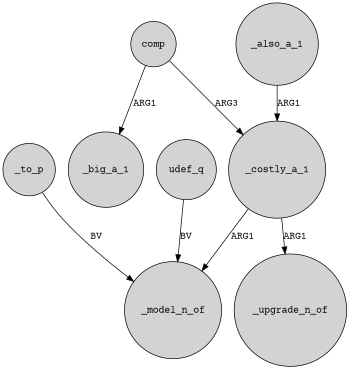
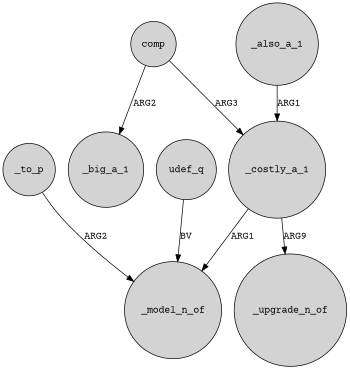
  digraph {
    fontname="Courier Prime"
    node [fontname="Courier Prime" shape=circle style=filled]
    edge [fontname="Courier Prime"]
    _to_p
    _model_n_of
    comp
    _big_a_1
    _costly_a_1
    _upgrade_n_of
    udef_q
    _also_a_1
-   _to_p -> _model_n_of [label=BV]
-   comp -> _big_a_1 [label=ARG1]
+   _to_p -> _model_n_of [label=ARG2]
+   comp -> _big_a_1 [label=ARG2]
    comp -> _costly_a_1 [label=ARG3]
    _costly_a_1 -> _model_n_of [label=ARG1]
-   _costly_a_1 -> _upgrade_n_of [label=ARG1]
+   _costly_a_1 -> _upgrade_n_of [label=ARG9]
    udef_q -> _model_n_of [label=BV]
    _also_a_1 -> _costly_a_1 [label=ARG1]
  }
